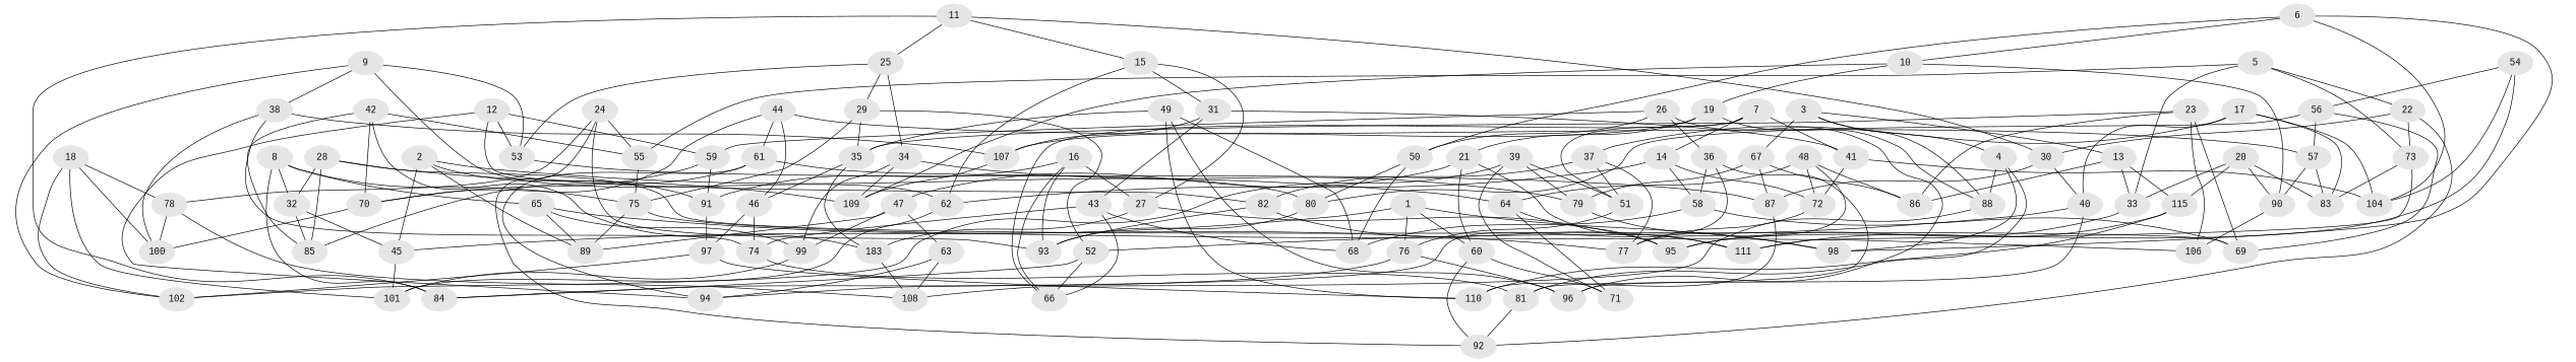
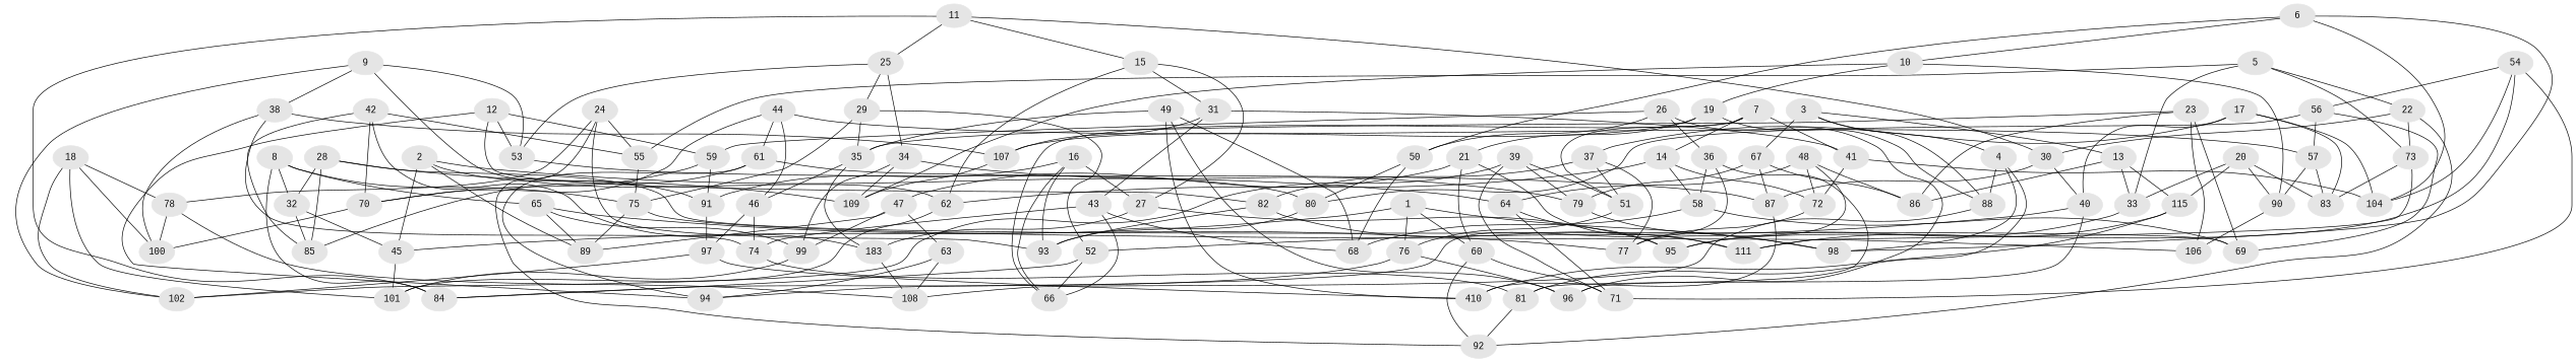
  graph {
    fontname="Liberation Mono"
    node [color=gray90 fontname="Liberation Mono" style=filled]
    edge [fontname="Liberation Mono"]
    1
    45
    60
    76
    98
    101
    92
    71
    84
    96
    2
    64
    89
    91
    95
    97
    3
    4
    13
    67
    88
    81
    33
    86
    n25 [label=115]
    87
    79
    108
    5
    22
    55
    73
    30
    75
    83
    111
    6
    10
    50
    104
    19
    90
    109
    68
    80
    7
    14
    41
    51
    66
    62
    58
    72
    8
    32
    65
    85
    99
    77
    9
    38
    53
    102
    100
    107
    74
    21
    106
    11
    15
    25
    27
    31
    29
    34
    40
    12
    59
    82
    94
    70
    93
-   110
+   110 [label=410]
    69
    n85 [label=183]
    43
    16
    17
    37
    52
    18
    78
    47
    20
    63
    23
    35
    46
    24
    26
    36
    28
    39
    42
    44
    57
    61
    48
    49
    54
    56
    1 -- 45
    1 -- 60
    1 -- 76
    1 -- 98
    45 -- 101
    60 -- 92
    60 -- 71
    76 -- 84
    76 -- 96
    2 -- 45
    2 -- 64
    2 -- 89
    2 -- 91
    64 -- 71
    64 -- 95
    91 -- 97
    97 -- 102
    97 -- 110
    3 -- 4
    3 -- 13
    3 -- 67
    3 -- 88
    4 -- 98
    4 -- 88
    4 -- 81
    13 -- 33
    13 -- 86
    13 -- n25
    67 -- 86
    67 -- 87
    67 -- 79
    88 -- 108
    81 -- 92
    33 -- 95
    n25 -- 111
    n25 -- 110
    87 -- 110
    79 -- 98
    5 -- 33
    5 -- 22
    5 -- 55
    5 -- 73
    22 -- 92
    22 -- 73
    22 -- 30
    55 -- 75
    73 -- 83
    73 -- 111
    30 -- 87
    30 -- 40
    75 -- 89
    75 -- 106
    6 -- 98
    6 -- 10
    6 -- 50
    6 -- 104
    10 -- 19
    10 -- 90
    10 -- 109
    50 -- 68
    50 -- 80
    19 -- 88
    19 -- 107
    19 -- 21
    90 -- 106
    80 -- 93
    7 -- 14
    7 -- 41
    7 -- 51
    7 -- 66
    14 -- 62
    14 -- 58
    14 -- 72
    41 -- 104
    41 -- 72
    51 -- 76
    62 -- 101
    58 -- 68
    58 -- 69
    72 -- 77
    8 -- 84
    8 -- 75
    8 -- 32
    8 -- 65
    32 -- 45
    32 -- 85
    65 -- 89
    65 -- 99
    65 -- 77
    99 -- 101
    9 -- 62
    9 -- 38
    9 -- 53
    9 -- 102
    38 -- 100
    38 -- 107
    38 -- 74
    53 -- 87
    107 -- 109
    74 -- 81
    21 -- 60
    21 -- 111
    21 -- 47
    11 -- 84
    11 -- 30
    11 -- 15
    11 -- 25
    15 -- 62
    15 -- 27
    15 -- 31
    25 -- 53
    25 -- 29
    25 -- 34
    27 -- 95
    27 -- n85
    31 -- 41
    31 -- 107
    31 -- 43
    29 -- 75
    29 -- 52
    29 -- 35
    34 -- 79
    34 -- 109
    34 -- 99
    40 -- 96
    40 -- 52
    12 -- 53
    12 -- 59
    12 -- 82
    12 -- 94
    59 -- 91
    59 -- 70
    82 -- 111
    82 -- 93
    70 -- 100
    n85 -- 108
    43 -- 68
    43 -- 66
    43 -- 74
    16 -- 91
    16 -- 66
    16 -- 27
    16 -- 93
    17 -- 83
    17 -- 104
    17 -- 40
    17 -- 37
    37 -- 51
    37 -- 77
    37 -- 82
    52 -- 84
    52 -- 66
    18 -- 101
    18 -- 102
    18 -- 100
    18 -- 78
    78 -- 108
    78 -- 100
    47 -- 89
    47 -- 99
    47 -- 63
    20 -- 33
    20 -- n25
    20 -- 83
    20 -- 90
    63 -- 108
    63 -- 94
    23 -- 86
    23 -- 106
    23 -- 69
    23 -- 35
    35 -- n85
    35 -- 46
    46 -- 97
    46 -- 74
    24 -- 92
    24 -- 55
    24 -- 93
    24 -- 78
    26 -- 96
    26 -- 50
    26 -- 59
    26 -- 36
    36 -- 81
    36 -- 58
    36 -- 94
    28 -- 109
    28 -- 32
    28 -- 85
    28 -- 69
    39 -- 71
    39 -- 79
    39 -- 51
    39 -- 102
    42 -- 55
    42 -- 85
    42 -- 70
    42 -- n85
    44 -- 70
    44 -- 46
    44 -- 57
    44 -- 61
    57 -- 83
    57 -- 90
    61 -- 80
    61 -- 85
    61 -- 94
    48 -- 64
    48 -- 86
    48 -- 72
    48 -- 77
    49 -- 96
    49 -- 68
    49 -- 110
    49 -- 35
+   54 -- 71
    54 -- 95
    54 -- 104
    54 -- 56
    56 -- 80
    56 -- 69
    56 -- 57
  }
